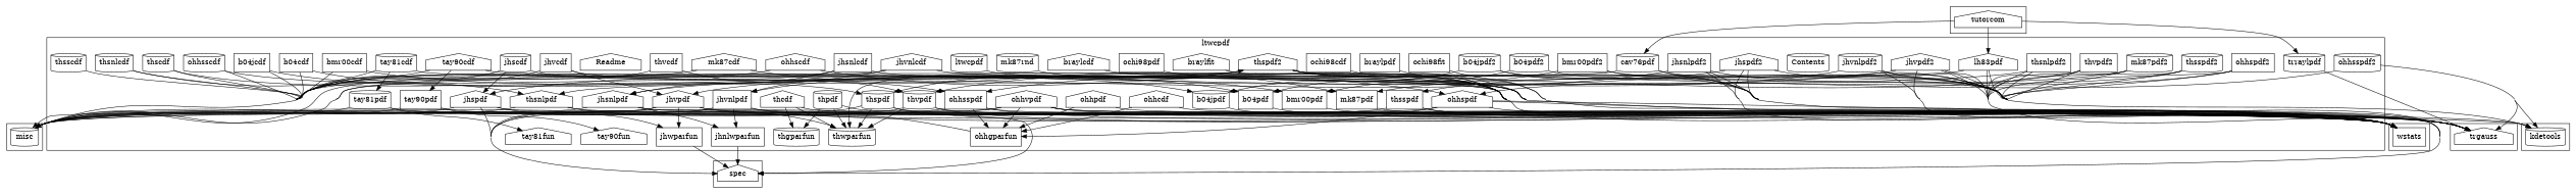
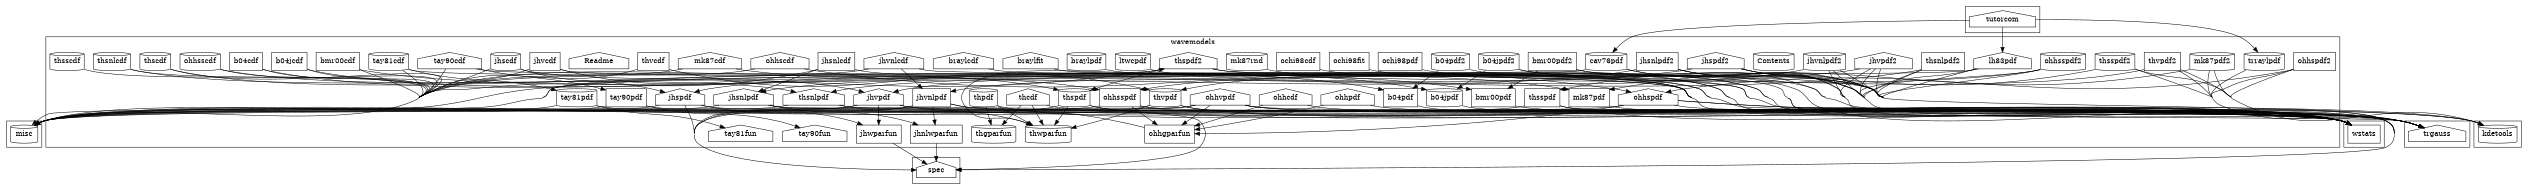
  digraph {
    concentrate=true
    node [shape=cylinder]
    edge [constraint=true]
    n1 [label=misc]
    n2 [label=kdetools]
    n3 [label=tutorcom shape=house]
    n4 [label=spec shape=house]
    n5 [label=trgauss shape=house]
    n6 [label=wstats shape=box]
    n7 [label=b04cdf shape=box]
    n8 [label=b04jcdf shape=box]
    n9 [label=b04jpdf]
    n10 [label=b04jpdf2]
    n11 [label=b04pdf shape=box]
    n12 [label=b04pdf2]
    n13 [label=bmr00cdf shape=box]
    n14 [label=bmr00pdf shape=box]
    n15 [label=bmr00pdf2 shape=box]
    n16 [label=braylcdf shape=house]
    n17 [label=braylfit shape=house]
-   n18 [label=braylpdf shape=box]
+   n18 [label=braylpdf]
    n19 [label=cav76pdf]
    n20 [label=Contents]
    n21 [label=jhnlwparfun shape=box]
    n22 [label=jhscdf]
    n23 [label=jhsnlcdf shape=box]
    n24 [label=jhsnlpdf shape=house]
    n25 [label=jhsnlpdf2 shape=box]
    n26 [label=jhspdf shape=house]
    n27 [label=jhspdf2 shape=house]
    n28 [label=jhvcdf shape=box]
    n29 [label=jhvnlcdf shape=house]
    n30 [label=jhvnlpdf shape=box]
    n31 [label=jhvnlpdf2]
    n32 [label=jhvpdf shape=house]
    n33 [label=jhvpdf2 shape=house]
    n34 [label=jhwparfun shape=box]
    n35 [label=lh83pdf shape=house]
    n36 [label=ltwcpdf]
    n37 [label=mk87cdf shape=house]
    n38 [label=mk87pdf shape=box]
    n39 [label=mk87pdf2]
    n40 [label=mk87rnd]
    n41 [label=ochi98cdf shape=box]
    n42 [label=ochi98fit shape=box]
    n43 [label=ochi98pdf shape=box]
    n44 [label=ohhcdf shape=house]
    n45 [label=ohhgparfun shape=box]
    n46 [label=ohhpdf shape=house]
    n47 [label=ohhscdf shape=house]
    n48 [label=ohhspdf shape=house]
    n49 [label=ohhspdf2 shape=box]
    n50 [label=ohhsscdf]
    n51 [label=ohhsspdf shape=box]
    n52 [label=ohhsspdf2]
    n53 [label=ohhvpdf shape=house]
    n54 [label=Readme shape=house]
    n55 [label=tay81cdf]
    n56 [label=tay81fun shape=house]
    n57 [label=tay81pdf]
    n58 [label=tay90cdf shape=house]
    n59 [label=tay90fun shape=house]
    n60 [label=tay90pdf shape=box]
    n61 [label=thcdf shape=house]
    n62 [label=thgparfun]
    n63 [label=thpdf]
    n64 [label=thscdf]
    n65 [label=thsnlcdf]
    n66 [label=thsnlpdf shape=house]
    n67 [label=thsnlpdf2 shape=box]
    n68 [label=thspdf]
    n69 [label=thspdf2 shape=house]
    n70 [label=thsscdf]
    n71 [label=thsspdf shape=box]
    n72 [label=thsspdf2]
    n73 [label=thvcdf shape=box]
    n74 [label=thvpdf]
    n75 [label=thvpdf2 shape=box]
    n76 [label=thwparfun]
    n77 [label=trraylpdf]
    subgraph cluster_1 {
      n1
    }
    subgraph cluster_2 {
      n2
    }
    subgraph cluster_3 {
      n3
    }
    subgraph cluster_4 {
      n4
    }
    subgraph cluster_5 {
      n5
    }
    subgraph cluster_6 {
      n6
    }
    subgraph cluster_7 {
-     label=ltwcpdf
+     label=wavemodels
      n7
      n8
      n9
      n10
      n11
      n12
      n13
      n14
      n15
      n16
      n17
      n18
      n19
      n20
      n21
      n22
      n23
      n24
      n25
      n26
      n27
      n28
      n29
      n30
      n31
      n32
      n33
      n34
      n35
      n36
      n37
      n38
      n39
      n40
      n41
      n42
      n43
      n44
      n45
      n46
      n47
      n48
      n49
      n50
      n51
      n52
      n53
      n54
      n55
      n56
      n57
      n58
      n59
      n60
      n61
      n62
      n63
      n64
      n65
      n66
      n67
      n68
      n69
      n70
      n71
      n72
      n73
      n74
      n75
      n76
      n77
    }
    n1 -> n69
    n3 -> n19
    n3 -> n35
    n3 -> n77
    n7 -> n1
    n7 -> n11
    n8 -> n1
    n8 -> n9
    n9 -> n6
    n10 -> n2
    n10 -> n5
    n10 -> n9
    n11 -> n6
    n12 -> n2
    n12 -> n11
    n13 -> n1
    n13 -> n14
    n14 -> n6
    n15 -> n2
    n15 -> n5
    n15 -> n14
    n16 -> n6
    n17 -> n6
    n18 -> n6
    n19 -> n1
    n19 -> n2
    n19 -> n5
    n21 -> n4
    n22 -> n1
    n22 -> n4
    n22 -> n26
    n23 -> n1
    n23 -> n4
    n23 -> n24
    n24 -> n1
    n24 -> n4
    n24 -> n6
    n24 -> n21
    n25 -> n2
    n25 -> n4
    n25 -> n5
    n25 -> n24
    n26 -> n1
    n26 -> n4
    n26 -> n6
    n26 -> n34
    n27 -> n2
    n27 -> n4
    n27 -> n5
    n27 -> n26
    n28 -> n1
    n28 -> n4
    n28 -> n32
    n29 -> n1
    n29 -> n4
    n29 -> n30
    n30 -> n1
    n30 -> n4
    n30 -> n5
    n30 -> n6
    n30 -> n21
    n31 -> n2
    n31 -> n4
    n31 -> n5
    n31 -> n30
    n32 -> n1
    n32 -> n4
    n32 -> n5
    n32 -> n6
    n32 -> n34
    n33 -> n2
    n33 -> n4
    n33 -> n5
    n33 -> n32
    n34 -> n4
    n35 -> n1
    n35 -> n2
    n35 -> n5
    n36 -> n6
    n37 -> n1
    n37 -> n38
    n38 -> n6
    n39 -> n2
    n39 -> n5
    n39 -> n38
    n40 -> n6
    n41 -> n6
    n42 -> n6
    n43 -> n6
    n44 -> n6
    n44 -> n45
    n45 -> n1
    n46 -> n6
    n46 -> n45
    n47 -> n1
    n47 -> n48
    n48 -> n1
    n48 -> n2
    n48 -> n5
    n48 -> n6
    n48 -> n45
    n49 -> n2
    n49 -> n5
    n49 -> n48
    n50 -> n1
    n50 -> n51
    n51 -> n1
    n51 -> n5
    n51 -> n6
    n51 -> n45
    n52 -> n2
    n52 -> n5
    n52 -> n51
    n53 -> n1
    n53 -> n2
    n53 -> n4
    n53 -> n5
    n53 -> n6
    n53 -> n45
    n55 -> n1
    n55 -> n6
    n55 -> n57
    n57 -> n1
    n57 -> n6
    n57 -> n56
    n58 -> n1
    n58 -> n6
    n58 -> n60
    n60 -> n1
    n60 -> n6
    n60 -> n59
    n61 -> n6
    n61 -> n62
    n61 -> n76
    n63 -> n6
    n63 -> n62
    n63 -> n76
    n64 -> n1
    n64 -> n68
    n65 -> n1
    n65 -> n66
    n66 -> n1
    n66 -> n6
    n66 -> n76
    n67 -> n2
    n67 -> n5
    n67 -> n66
    n68 -> n1
    n68 -> n5
    n68 -> n6
    n68 -> n76
    n69 -> n2
    n69 -> n4
    n69 -> n5
-   n69 -> n6
    n69 -> n68
    n69 -> n76
    n70 -> n1
    n71 -> n1
    n71 -> n5
    n71 -> n6
    n72 -> n2
    n72 -> n5
    n72 -> n71
    n73 -> n1
    n73 -> n74
    n74 -> n1
    n74 -> n5
    n74 -> n6
    n74 -> n76
    n75 -> n2
    n75 -> n5
    n75 -> n74
    n77 -> n5
  }
